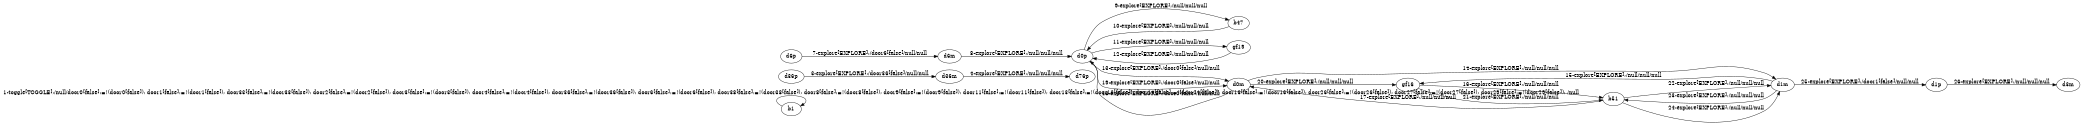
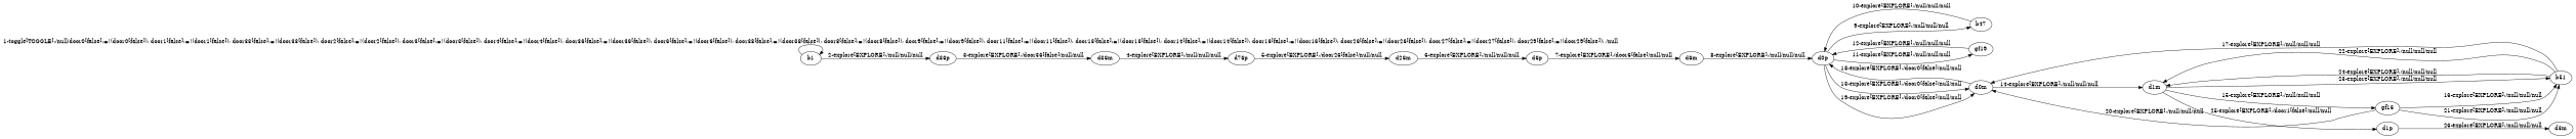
  digraph {
    rankdir=LR
    b1
    d36p
    d36m
    n4 [label=d76p]
+   d26m
    d6p
    d6m
    d0p
    b47
    gf19
    d0m
    d1m
    gf16
    b51
    d1p
    n16 [label=d3m]
    b1 -> b1 [label="1-toggle[TOGGLE];/null/door0[false]:=!(door0[false]); door1[false]:=!(door1[false]); door33[false]:=!(door33[false]); door2[false]:=!(door2[false]); door3[false]:=!(door3[false]); door4[false]:=!(door4[false]); door36[false]:=!(door36[false]); door6[false]:=!(door6[false]); door38[false]:=!(door38[false]); door8[false]:=!(door8[false]); door9[false]:=!(door9[false]); door11[false]:=!(door11[false]); door13[false]:=!(door13[false]); door14[false]:=!(door14[false]); door16[false]:=!(door16[false]); door26[false]:=!(door26[false]); door27[false]:=!(door27[false]); door29[false]:=!(door29[false]); /null"]
+   b1 -> d36p [label="2-explore[EXPLORE];/null/null/null"]
    d36p -> d36m [label="3-explore[EXPLORE];/door36[false]/null/null"]
    d36m -> n4 [label="4-explore[EXPLORE];/null/null/null"]
+   n4 -> d26m [label="5-explore[EXPLORE];/door26[false]/null/null"]
+   d26m -> d6p [label="6-explore[EXPLORE];/null/null/null"]
    d6p -> d6m [label="7-explore[EXPLORE];/door6[false]/null/null"]
    d6m -> d0p [label="8-explore[EXPLORE];/null/null/null"]
    d0p -> b47 [label="9-explore[EXPLORE];/null/null/null"]
    d0p -> gf19 [label="11-explore[EXPLORE];/null/null/null"]
    d0p -> d0m [label="13-explore[EXPLORE];/door0[false]/null/null"]
    d0p -> d0m [label="19-explore[EXPLORE];/door0[false]/null/null"]
    b47 -> d0p [label="10-explore[EXPLORE];/null/null/null"]
    gf19 -> d0p [label="12-explore[EXPLORE];/null/null/null"]
    d0m -> d0p [label="18-explore[EXPLORE];/door0[false]/null/null"]
    d0m -> d1m [label="14-explore[EXPLORE];/null/null/null"]
-   d0m -> gf16 [label="20-explore[EXPLORE];/null/null/null"]
+   gf16 -> d0m [label="20-explore[EXPLORE];/null/null/null"]
    d1m -> gf16 [label="15-explore[EXPLORE];/null/null/null"]
    d1m -> b51 [label="23-explore[EXPLORE];/null/null/null"]
    d1m -> d1p [label="25-explore[EXPLORE];/door1[false]/null/null"]
    gf16 -> b51 [label="16-explore[EXPLORE];/null/null/null"]
    gf16 -> b51 [label="21-explore[EXPLORE];/null/null/null"]
    b51 -> d0m [label="17-explore[EXPLORE];/null/null/null"]
    b51 -> d1m [label="22-explore[EXPLORE];/null/null/null"]
    b51 -> d1m [label="24-explore[EXPLORE];/null/null/null"]
    d1p -> n16 [label="26-explore[EXPLORE];/null/null/null"]
  }
